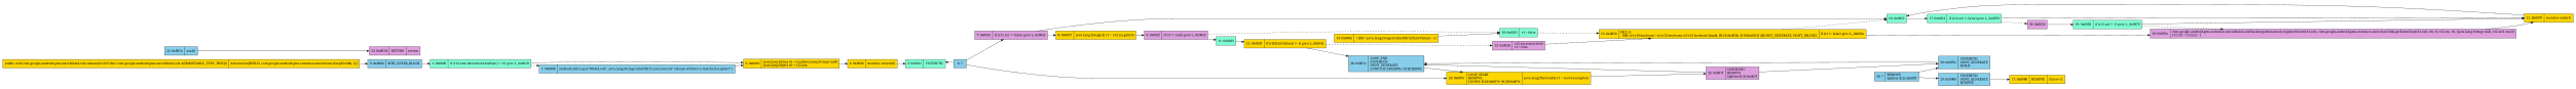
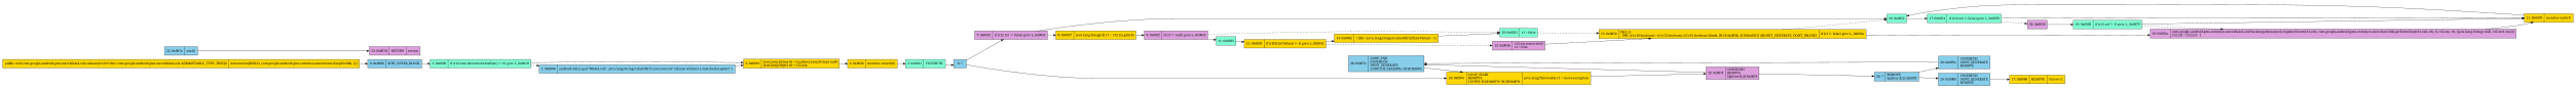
  digraph {
    fontname="Noto Serif"
    rankdir=LR
    node [fillcolor=gold fontname="Noto Serif" shape=record style=filled]
    edge [fontname="Noto Serif"]
    n1 [fillcolor=skyblue label="{0\:\ 0x0000|MTH_ENTER_BLOCK\l}"]
    n2 [fillcolor=aquamarine label="{1\:\ 0x0006|if (r12.zzm.decrementAndGet() \>= 0) goto L_0x0019\l}"]
    n3 [fillcolor=skyblue label="{2\:\ 0x0008|android.util.Log.e(\"WakeLock\", java.lang.String.valueOf(r12.zze).concat(\" release without a matched acquire!\"))\l}"]
    n4 [label="{3\:\ 0x0019|java.lang.String r6 = zza((java.lang.String) null)\ljava.lang.Object r0 = r12.zza\l}"]
    n5 [label="{4\:\ 0x0020|monitor\-enter(r0)\l}"]
    n6 [fillcolor=aquamarine label="{5\:\ 0x0021|SYNTHETIC\l}"]
    n7 [fillcolor=skyblue label="{6\:\ ?}"]
    n8 [label="{24\:\ 0x007e|LOOP_START\lREMOVE\lLOOP:0: B:24:0x007e\-\>B:28:0x007e\l|java.lang.Throwable r1 = move\-exception\l}"]
    n9 [fillcolor=plum label="{7\:\ 0x0025|if (r12.zzi == false) goto L_0x0052\l}"]
    n10 [fillcolor=plum label="{25\:\ 0x007f|SYNTHETIC\lREMOVE\lSplitter:B:25:0x007f\l}"]
    n11 [label="{8\:\ 0x0027|java.lang.Integer[] r1 = r12.zzj.get(r6)\l}"]
    n12 [fillcolor=aquamarine label="{16\:\ 0x0052}"]
    n13 [fillcolor=plum label="{9\:\ 0x002f|if (r1 != null) goto L_0x0033\l}"]
    n14 [fillcolor=aquamarine label="{17\:\ 0x0054|if (r12.zzi != false) goto L_0x0079\l}"]
    n15 [fillcolor=aquamarine label="{10\:\ 0x0031|r1 = false\l}"]
    n16 [fillcolor=aquamarine label="{11\:\ 0x0033}"]
    n17 [label="{15\:\ 0x0050|PHI: r1 \l  PHI: (r1v10 boolean) = (r1v12 boolean), (r1v13 boolean) binds: [B:13:0x003b, B:10:0x0031] A[DONT_GENERATE, DONT_INLINE]\l|if (r1 != false) goto L_0x005a\l}"]
    n18 [label="{12\:\ 0x0039|if (r1[0].intValue() != 1) goto L_0x0042\l}"]
    n19 [fillcolor=plum label="{20\:\ 0x005a|com.google.android.gms.common.stats.WakeLockTracker.getInstance().registerEvent(r12.zzh, com.google.android.gms.common.stats.StatsUtils.getEventKey(r12.zzb, r6), 8, r12.zze, r6, (java.lang.String) null, r12.zzd, zza())\lr12.zzl = r12.zzl \- 1\l}"]
    n20 [fillcolor=plum label="{13\:\ 0x003b|r12.zzj.remove(r6)\lr1 = true\l}"]
    n21 [label="{14\:\ 0x0042|r1[0] = java.lang.Integer.valueOf(r1[0].intValue() \- 1)\l}"]
    n22 [label="{21\:\ 0x0079|monitor\-exit(r0)\l}"]
    n23 [fillcolor=plum label="{18\:\ 0x0056}"]
    n24 [fillcolor=aquamarine label="{19\:\ 0x0058|if (r12.zzl != 1) goto L_0x0079\l}"]
    n25 [fillcolor=skyblue label="{22\:\ 0x007a|zza(0)\l}"]
    n26 [fillcolor=plum label="{23\:\ 0x007d|RETURN\l|return\l}"]
    n27 [fillcolor=skyblue label="{26\:\ ?|REMOVE\lSplitter:B:25:0x007f\l}"]
    n28 [fillcolor=skyblue label="{28\:\ 0x007e|LOOP_END\lSYNTHETIC\lDONT_GENERATE\lLOOP:0: B:24:0x007e\-\>B:28:0x007e\l}"]
    n29 [fillcolor=skyblue label="{29\:\ 0x0080|SYNTHETIC\lDONT_GENERATE\lREMOVE\l}"]
-   n30 [fillcolor=skyblue label="{30\:\ 0x007e|SYNTHETIC\lDONT_GENERATE\lBUILD\l}"]
+   n30 [fillcolor=skyblue label="{30\:\ 0x007e|SYNTHETIC\lDONT_GENERATE\lREMOVE\l}"]
    n31 [label="{27\:\ 0x0080|REMOVE\l|throw r1\l}"]
    n32 [label="{public void com.google.android.gms.stats.WakeLock.release((r12v0 'this' com.google.android.gms.stats.WakeLock A[IMMUTABLE_TYPE, THIS]))  | Annotation[BUILD, com.google.android.gms.common.annotation.KeepForSdk, \{\}]\l}"]
    n1 -> n2
    n2 -> n3 [style=dashed]
    n2 -> n4
    n3 -> n4
    n4 -> n5
    n5 -> n6
-   n7 -> n6
+   n6 -> n7
    n7 -> n8
    n7 -> n9
    n8 -> n10
    n9 -> n11 [style=dashed]
    n9 -> n12
-   n10 -> n30
+   n10 -> n27
    n10 -> n28
    n11 -> n13
    n12 -> n14
    n13 -> n15 [style=dashed]
    n13 -> n16
    n14 -> n22
    n14 -> n23 [style=dashed]
    n15 -> n17 [style=dashed]
    n16 -> n18
    n17 -> n12 [style=dashed]
    n17 -> n19
    n18 -> n20 [style=dashed]
-   n18 -> n28
+   n18 -> n21
    n19 -> n22
    n20 -> n17
    n21 -> n15
    n22 -> n12
    n23 -> n24
    n24 -> n19 [style=dashed]
    n24 -> n22
    n25 -> n26
    n27 -> n29
    n27 -> n30
    n28 -> n8
    n29 -> n31
    n30 -> n28
    n32 -> n1
  }
